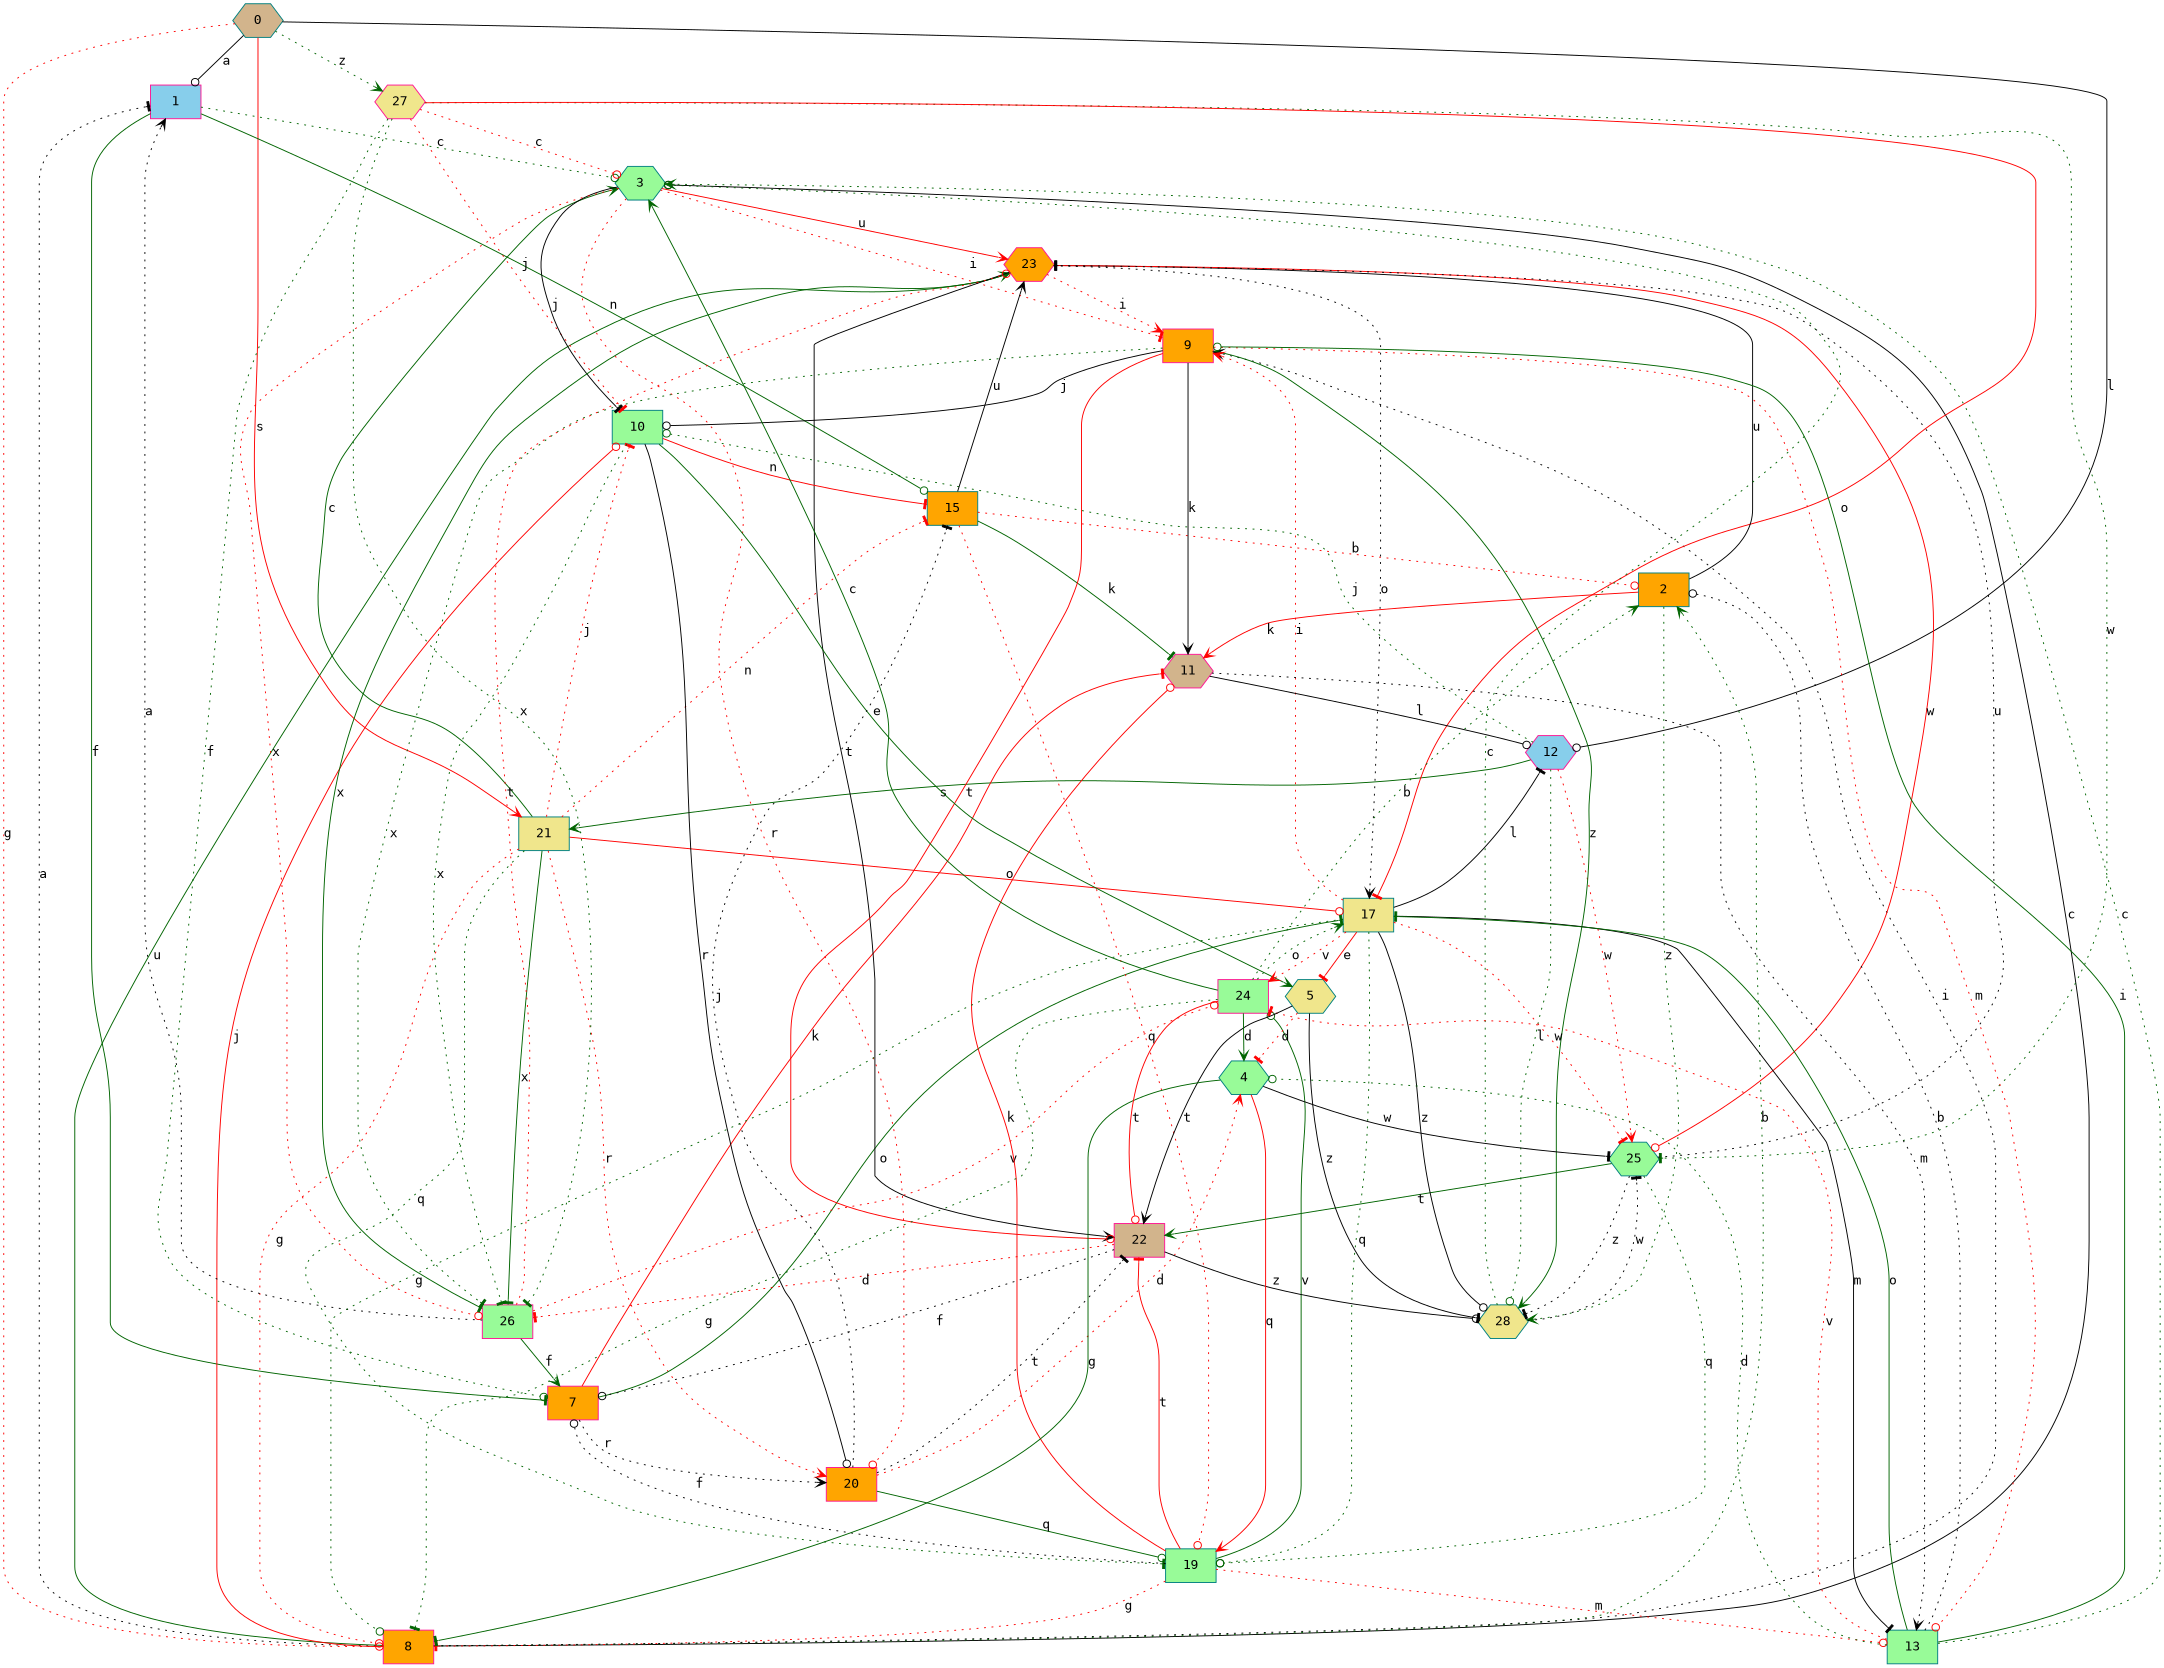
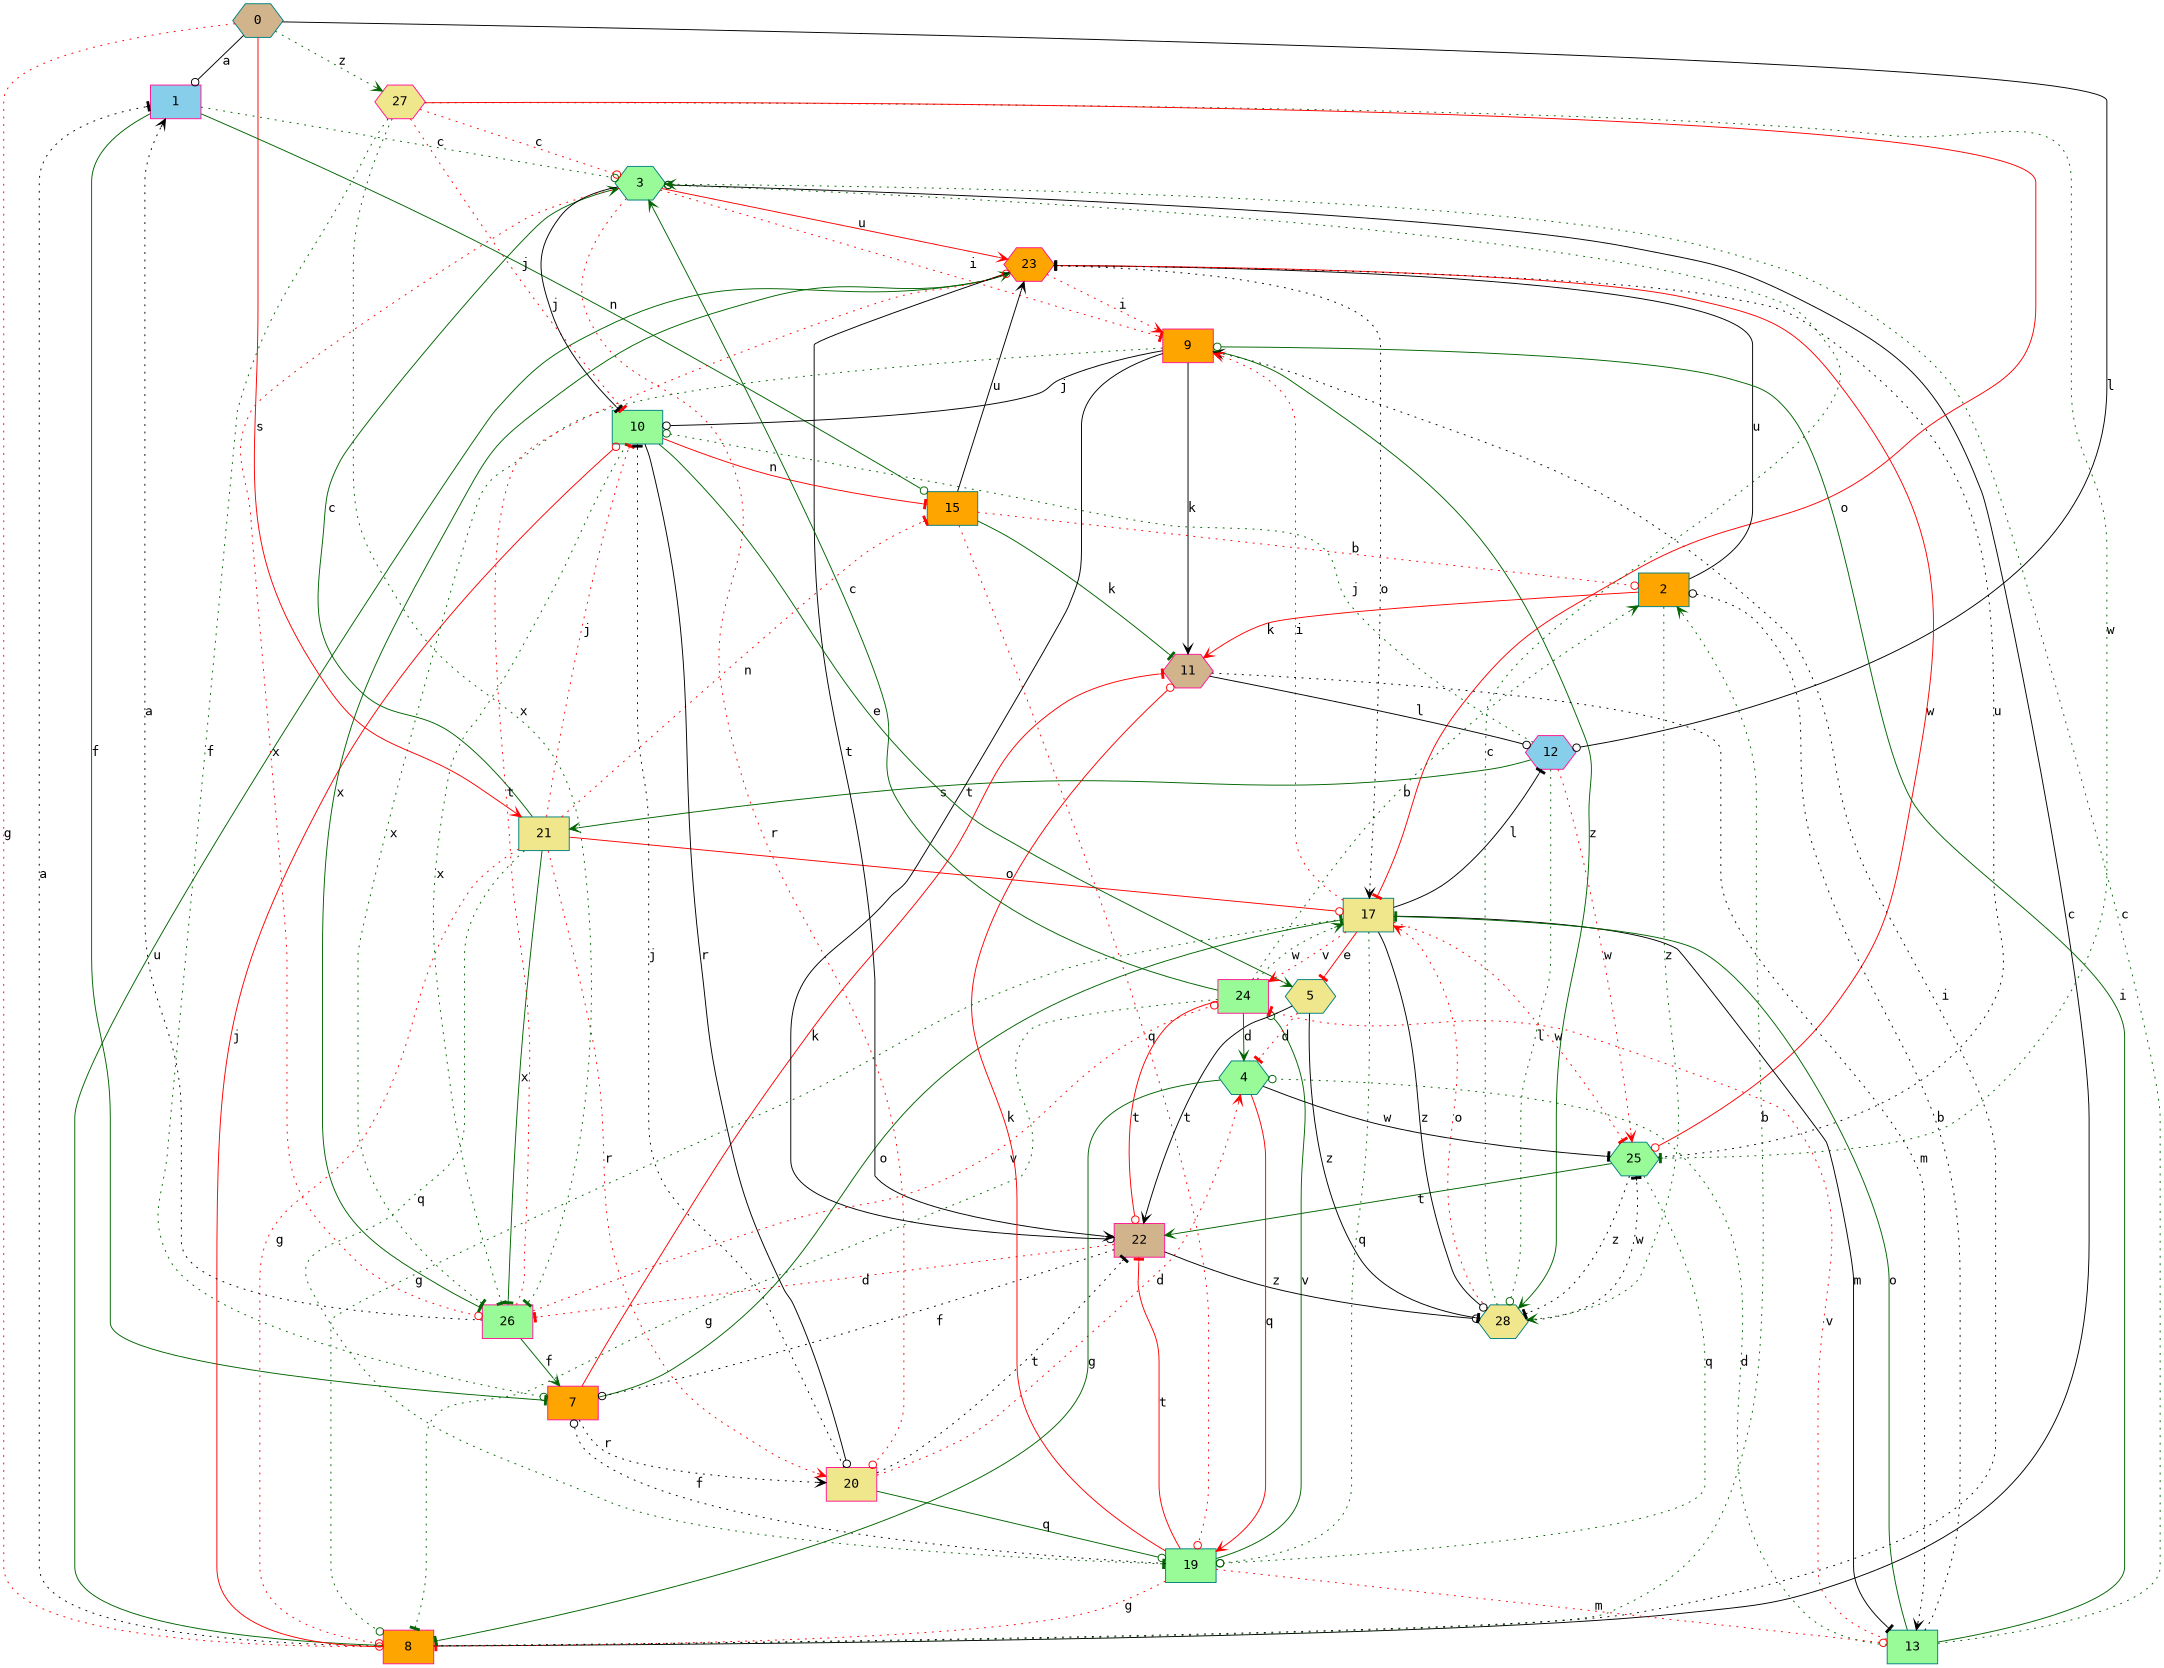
  strict digraph {
    fontname="DejaVu Sans Mono"
    node [color=teal fillcolor=palegreen fontname="DejaVu Sans Mono" shape=box style=filled]
    edge [arrowhead=odot color=red fontname="DejaVu Sans Mono" style=dotted]
    0 [fillcolor=tan shape=hexagon]
    1 [color=deeppink fillcolor=skyblue]
    8 [color=deeppink fillcolor=orange]
    12 [color=deeppink fillcolor=skyblue shape=hexagon]
    21 [fillcolor=khaki]
    27 [color=deeppink fillcolor=khaki shape=hexagon]
    3 [shape=hexagon]
    7 [color=deeppink fillcolor=orange]
    15 [fillcolor=orange]
    2 [fillcolor=orange]
    23 [color=deeppink fillcolor=orange shape=hexagon]
    9 [color=deeppink fillcolor=orange]
    10
    28 [fillcolor=khaki shape=hexagon]
    25 [shape=hexagon]
-   20 [color=deeppink fillcolor=orange]
+   20 [color=deeppink fillcolor=khaki]
    26 [color=deeppink]
    19
    17 [fillcolor=khaki]
    11 [color=deeppink fillcolor=tan shape=hexagon]
    13
    22 [color=deeppink fillcolor=tan]
    5 [fillcolor=khaki shape=hexagon]
    4 [shape=hexagon]
    24 [color=deeppink]
    0 -> 1 [color=black label=a style=solid]
    0 -> 8 [label=g]
    0 -> 12 [color=black label=l style=solid]
    0 -> 21 [arrowhead=vee label=s style=solid]
    0 -> 27 [arrowhead=vee color=darkgreen label=z]
    1 -> 3 [color=darkgreen label=c]
    1 -> 7 [arrowhead=tee color=darkgreen label=f style=solid]
    1 -> 15 [color=darkgreen label=n style=solid]
    8 -> 1 [arrowhead=tee color=black label=a]
    8 -> 3 [color=black label=c style=solid]
    8 -> 2 [arrowhead=vee color=darkgreen label=b]
    8 -> 23 [arrowhead=vee color=darkgreen label=u style=solid]
    8 -> 9 [arrowhead=vee color=black label=i]
    8 -> 10 [label=j style=solid]
    12 -> 21 [arrowhead=vee color=darkgreen label=s style=solid]
    12 -> 10 [color=darkgreen label=j]
    12 -> 28 [color=darkgreen label=l]
    12 -> 25 [arrowhead=vee label=w]
    21 -> 8 [label=g]
    21 -> 3 [arrowhead=vee color=darkgreen label=c style=solid]
    21 -> 15 [arrowhead=tee label=n]
    21 -> 10 [arrowhead=tee label=j]
    21 -> 20 [arrowhead=vee label=r]
    21 -> 26 [arrowhead=tee color=darkgreen label=x style=solid]
    21 -> 19 [arrowhead=tee color=darkgreen label=q]
    21 -> 17 [label=o style=solid]
    27 -> 3 [label=c]
    27 -> 7 [color=darkgreen label=f]
    27 -> 10 [arrowhead=tee label=j]
    27 -> 25 [arrowhead=tee color=darkgreen label=w]
    27 -> 26 [arrowhead=tee color=darkgreen label=x]
    27 -> 17 [arrowhead=tee label=o style=solid]
    3 -> 23 [arrowhead=vee label=u style=solid]
    3 -> 9 [arrowhead=tee label=i]
    3 -> 10 [arrowhead=tee color=black label=j style=solid]
    3 -> 20 [label=r]
    3 -> 26 [label=x]
    7 -> 20 [arrowhead=vee color=black label=r]
    7 -> 17 [arrowhead=tee color=darkgreen label=o style=solid]
    7 -> 11 [arrowhead=tee label=k style=solid]
    15 -> 2 [label=b]
    15 -> 23 [arrowhead=vee color=black label=u style=solid]
    15 -> 19 [label=q]
    15 -> 11 [arrowhead=tee color=darkgreen label=k style=solid]
    2 -> 23 [arrowhead=tee color=black label=u style=solid]
    2 -> 28 [arrowhead=vee color=darkgreen label=z]
    2 -> 11 [arrowhead=vee label=k style=solid]
    23 -> 9 [arrowhead=vee label=i]
    23 -> 25 [label=w style=solid]
    23 -> 26 [arrowhead=tee color=darkgreen label=x style=solid]
    23 -> 17 [arrowhead=vee color=black label=o]
    23 -> 22 [arrowhead=vee color=black label=t style=solid]
    9 -> 10 [color=black label=j style=solid]
    9 -> 28 [arrowhead=vee color=darkgreen label=z style=solid]
    9 -> 26 [arrowhead=tee color=darkgreen label=x]
    9 -> 11 [arrowhead=vee color=black label=k style=solid]
-   9 -> 13 [label=m]
-   9 -> 22 [label=t style=solid]
+   9 -> 22 [color=black label=t style=solid]
    10 -> 15 [arrowhead=tee label=n style=solid]
    10 -> 20 [color=black label=r style=solid]
    10 -> 26 [arrowhead=tee color=darkgreen label=x]
    10 -> 5 [arrowhead=vee color=darkgreen label=e style=solid]
    28 -> 3 [color=darkgreen label=c]
    28 -> 25 [arrowhead=tee color=black label=w]
+   28 -> 17 [arrowhead=vee label=o]
    25 -> 23 [arrowhead=tee color=black label=u]
    25 -> 28 [arrowhead=tee color=black label=z]
    25 -> 19 [color=darkgreen label=q]
    25 -> 22 [arrowhead=vee color=darkgreen label=t style=solid]
-   20 -> 15 [arrowhead=tee color=black label=j]
+   20 -> 10 [arrowhead=tee color=black label=j]
    20 -> 19 [color=darkgreen label=q style=solid]
    20 -> 22 [arrowhead=tee color=black label=t]
    20 -> 4 [arrowhead=vee label=d]
    26 -> 1 [arrowhead=vee color=black label=a]
    26 -> 7 [arrowhead=vee color=darkgreen label=f style=solid]
    26 -> 23 [label=t]
    26 -> 24 [label=v]
    19 -> 8 [arrowhead=tee label=g]
    19 -> 7 [color=black label=f]
    19 -> 11 [label=k style=solid]
    19 -> 13 [label=m]
    19 -> 22 [arrowhead=tee label=t style=solid]
    19 -> 24 [color=darkgreen label=v style=solid]
    17 -> 8 [color=darkgreen label=g]
    17 -> 12 [arrowhead=tee color=black label=l style=solid]
    17 -> 9 [arrowhead=vee label=i]
    17 -> 28 [color=black label=z style=solid]
    17 -> 25 [arrowhead=tee label=w]
    17 -> 19 [color=darkgreen label=q]
    17 -> 13 [arrowhead=tee color=black label=m style=solid]
    17 -> 5 [arrowhead=tee label=e style=solid]
    17 -> 24 [arrowhead=vee label=v]
    11 -> 12 [color=black label=l style=solid]
    11 -> 13 [arrowhead=vee color=black label=m]
    13 -> 3 [arrowhead=vee color=darkgreen label=c]
    13 -> 2 [color=black label=b]
    13 -> 9 [color=darkgreen label=i style=solid]
    13 -> 17 [arrowhead=tee color=darkgreen label=o style=solid]
    13 -> 4 [color=darkgreen label=d]
    13 -> 24 [arrowhead=tee label=v]
    22 -> 7 [color=black label=f]
    22 -> 28 [color=black label=z style=solid]
    22 -> 26 [arrowhead=tee label=d]
    5 -> 28 [arrowhead=tee color=black label=z style=solid]
    5 -> 22 [arrowhead=vee color=black label=t style=solid]
    5 -> 4 [arrowhead=tee label=d]
    4 -> 8 [arrowhead=tee color=darkgreen label=g style=solid]
    4 -> 25 [arrowhead=tee color=black label=w style=solid]
    4 -> 19 [arrowhead=vee label=q style=solid]
    24 -> 8 [arrowhead=tee color=darkgreen label=g]
    24 -> 3 [arrowhead=vee color=darkgreen label=c style=solid]
    24 -> 2 [arrowhead=vee color=darkgreen label=b]
-   24 -> 17 [arrowhead=vee color=darkgreen label=o]
+   24 -> 17 [arrowhead=vee color=darkgreen label=w]
    24 -> 22 [label=t style=solid]
    24 -> 4 [arrowhead=vee color=darkgreen label=d style=solid]
  }
